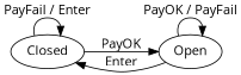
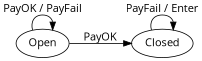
  digraph {
    rankdir=LR
    fontname="Open Sans"
    node [fontname="Open Sans"]
    edge [fontname="Open Sans"]
    Closed
    Open
    Closed -> Closed [label="PayFail / Enter"]
-   Closed -> Open [label=PayOK]
-   Open -> Closed [label=Enter]
+   Open -> Closed [label=PayOK]
    Open -> Open [label="PayOK / PayFail"]
  }
